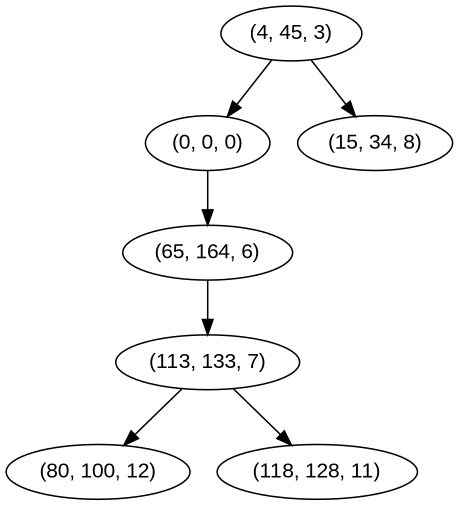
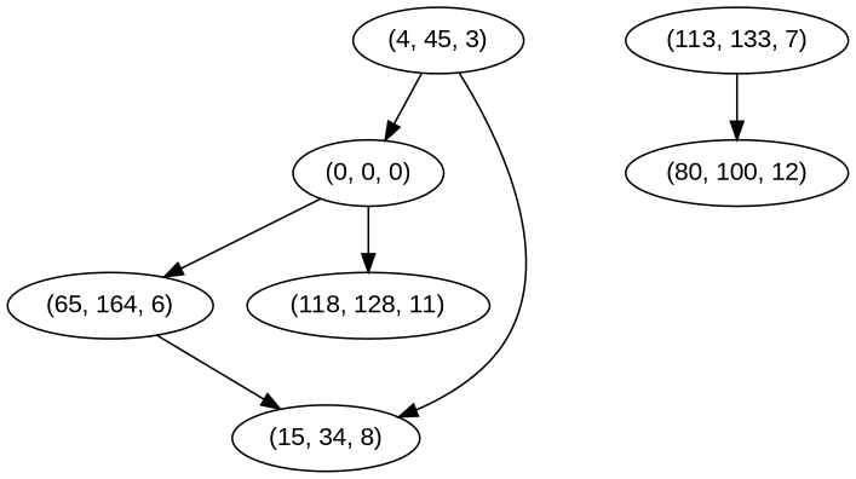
  digraph {
    fontname="Liberation Sans"
    node [fontname="Liberation Sans"]
    edge [fontname="Liberation Sans"]
    "(0, 0, 0)"
    "(65, 164, 6)"
    "(4, 45, 3)"
    "(15, 34, 8)"
    "(113, 133, 7)"
    "(80, 100, 12)"
    "(118, 128, 11)"
    "(0, 0, 0)" -> "(65, 164, 6)"
-   "(65, 164, 6)" -> "(113, 133, 7)"
+   "(65, 164, 6)" -> "(15, 34, 8)"
    "(4, 45, 3)" -> "(0, 0, 0)"
    "(4, 45, 3)" -> "(15, 34, 8)"
    "(113, 133, 7)" -> "(80, 100, 12)"
-   "(113, 133, 7)" -> "(118, 128, 11)"
+   "(0, 0, 0)" -> "(118, 128, 11)"
  }
